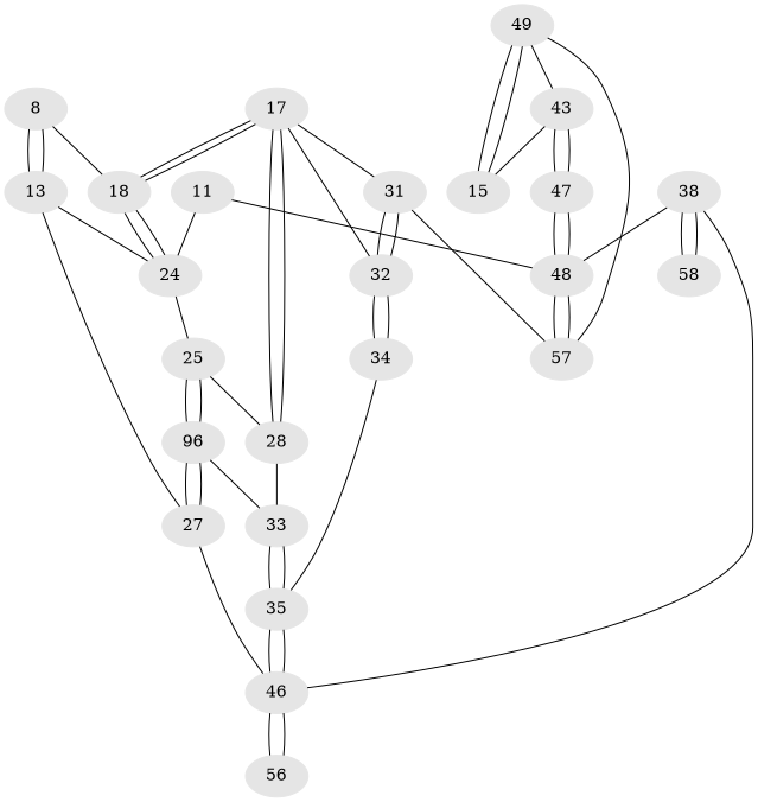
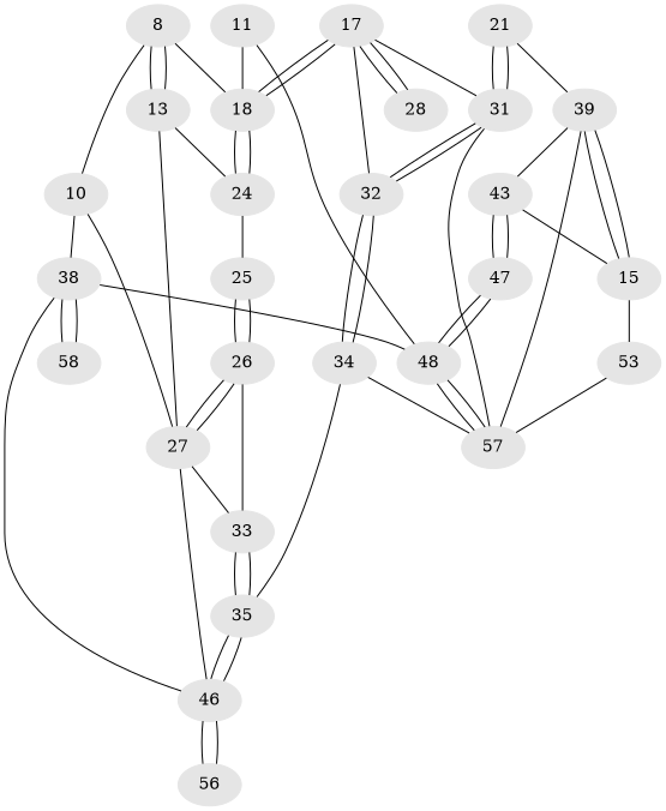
  graph {
    node [color=gray90 style=filled]
+   10 [super="+9"]
    8
    13
    18 [super="+7+12"]
    27 [super="+14"]
    38 [super="+4"]
    24
    46 [super="+37"]
    48 [super="+3"]
    58 [super="+55"]
    11 [super="+2"]
    57 [super="+54+51"]
    25
    17 [super="+16+15"]
    28
    32
    31
-   39 [super="+30+29" label=49]
+   21
+   39 [super="+30+29"]
    33
    34
    43 [super="+42"]
    n23 [label=15 super="+44"]
    47 [super="+41+22"]
-   26 [label=96]
+   26
    35
    56
+   53 [super="+52"]
+   10 -- 27
+   10 -- 38 [weight=2]
+   8 -- 10
    8 -- 13
    8 -- 13
    8 -- 18
    13 -- 27
    13 -- 24
    18 -- 24
    18 -- 24
    27 -- 46
    38 -- 46
    38 -- 48 [weight=2]
    38 -- 58
    38 -- 58
    24 -- 25
    46 -- 56 [weight=2]
    46 -- 56
    48 -- 57
    48 -- 57
-   11 -- 24 [weight=2]
+   11 -- 18 [weight=2]
    11 -- 48
-   25 -- 28
    25 -- 26
    25 -- 26
    17 -- 18 [weight=2]
    17 -- 18
    17 -- 28
    17 -- 28
    17 -- 32
    17 -- 31
-   28 -- 33
+   27 -- 33
    32 -- 34
    32 -- 34
    31 -- 57
    31 -- 32
    31 -- 32
+   21 -- 31
+   21 -- 31
+   21 -- 39
    39 -- 57
    39 -- 43
    39 -- n23
    39 -- n23
    33 -- 35
    33 -- 35
+   34 -- 57
    34 -- 35
    43 -- n23
    43 -- 47 [weight=2]
    43 -- 47
+   n23 -- 53 [weight=2]
    47 -- 48 [weight=2]
    47 -- 48
    26 -- 27
    26 -- 27
    26 -- 33
    35 -- 46
    35 -- 46
+   53 -- 57 [weight=2]
  }
